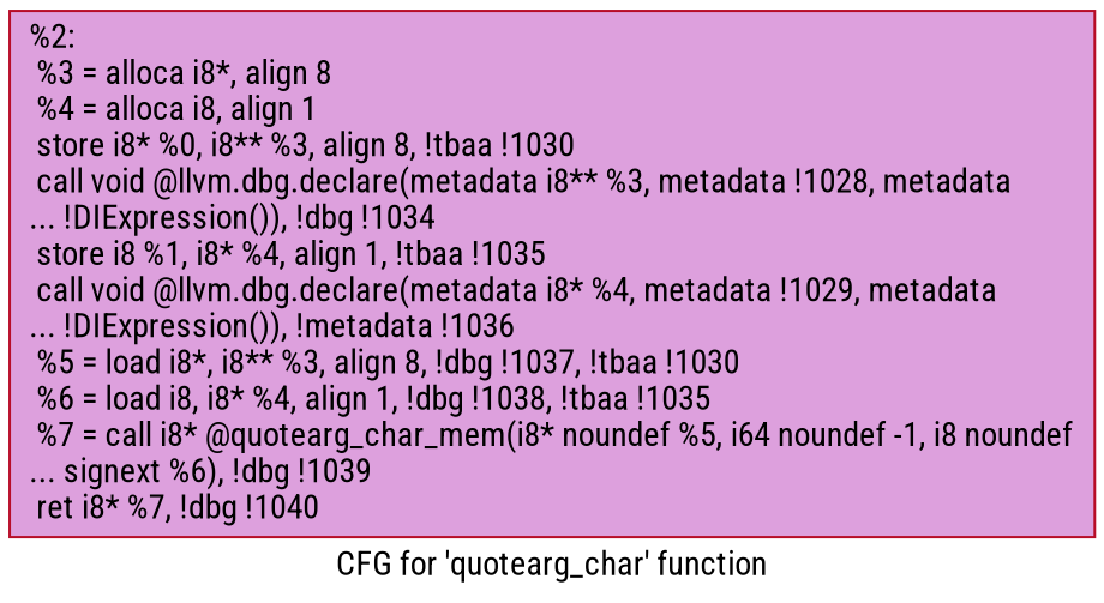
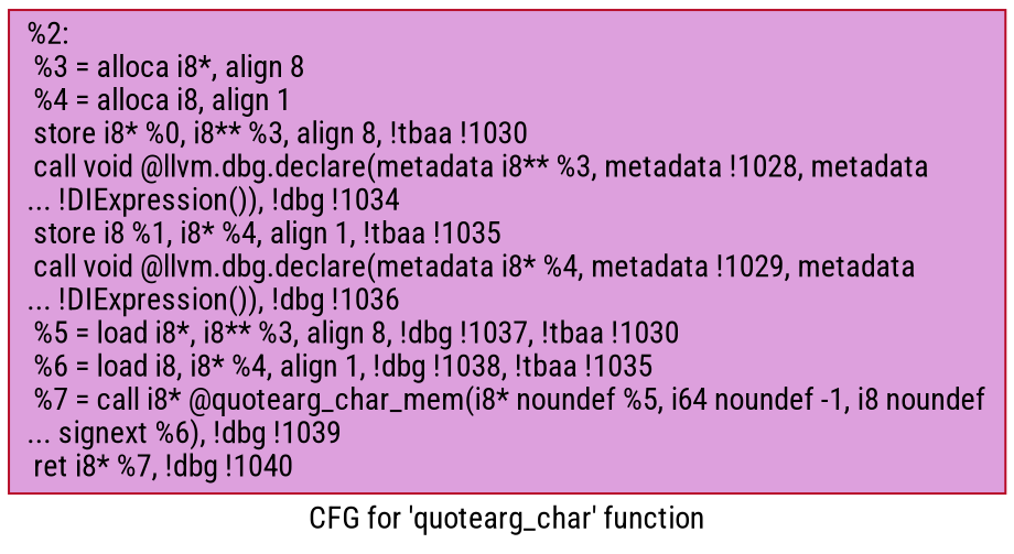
  digraph {
    label="CFG for 'quotearg_char' function"
    fontname="Roboto Condensed"
-   n1 [color="#b70d28ff" fillcolor=plum label="{%2:\l  %3 = alloca i8*, align 8\l  %4 = alloca i8, align 1\l  store i8* %0, i8** %3, align 8, !tbaa !1030\l  call void @llvm.dbg.declare(metadata i8** %3, metadata !1028, metadata\l... !DIExpression()), !dbg !1034\l  store i8 %1, i8* %4, align 1, !tbaa !1035\l  call void @llvm.dbg.declare(metadata i8* %4, metadata !1029, metadata\l... !DIExpression()), !metadata !1036\l  %5 = load i8*, i8** %3, align 8, !dbg !1037, !tbaa !1030\l  %6 = load i8, i8* %4, align 1, !dbg !1038, !tbaa !1035\l  %7 = call i8* @quotearg_char_mem(i8* noundef %5, i64 noundef -1, i8 noundef\l... signext %6), !dbg !1039\l  ret i8* %7, !dbg !1040\l}" shape=record style=filled fontname="Roboto Condensed"]
+   n1 [color="#b70d28ff" fillcolor=plum label="{%2:\l  %3 = alloca i8*, align 8\l  %4 = alloca i8, align 1\l  store i8* %0, i8** %3, align 8, !tbaa !1030\l  call void @llvm.dbg.declare(metadata i8** %3, metadata !1028, metadata\l... !DIExpression()), !dbg !1034\l  store i8 %1, i8* %4, align 1, !tbaa !1035\l  call void @llvm.dbg.declare(metadata i8* %4, metadata !1029, metadata\l... !DIExpression()), !dbg !1036\l  %5 = load i8*, i8** %3, align 8, !dbg !1037, !tbaa !1030\l  %6 = load i8, i8* %4, align 1, !dbg !1038, !tbaa !1035\l  %7 = call i8* @quotearg_char_mem(i8* noundef %5, i64 noundef -1, i8 noundef\l... signext %6), !dbg !1039\l  ret i8* %7, !dbg !1040\l}" shape=record style=filled fontname="Roboto Condensed"]
  }
